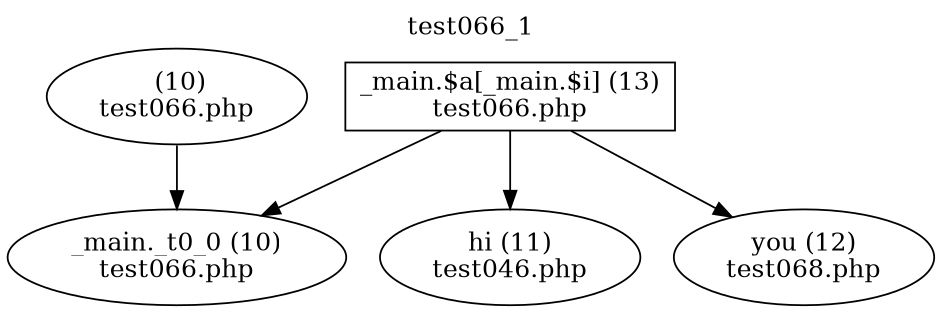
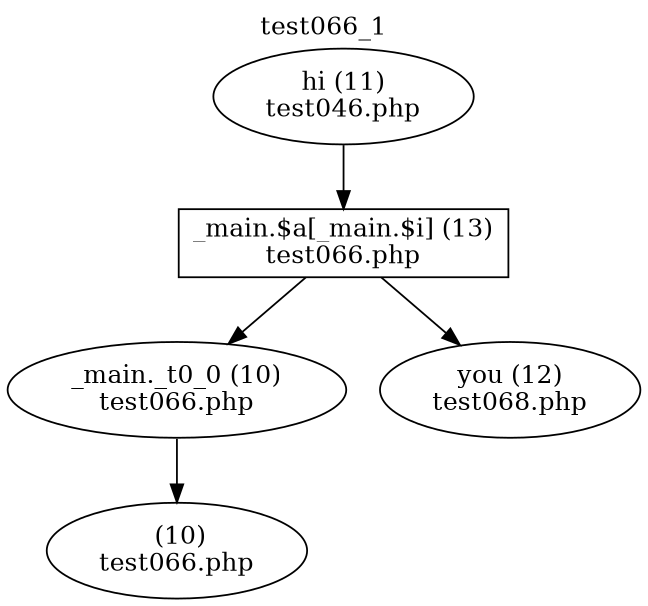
  digraph {
    label=test066_1
    labelloc=t
    node [shape=ellipse]
    n1 [label="_main.$a[_main.$i] (13)\ntest066.php" shape=box]
    n2 [label="_main._t0_0 (10)\ntest066.php"]
    n3 [label="hi (11)\ntest046.php"]
    n4 [label="you (12)\ntest068.php"]
    n5 [label=" (10)\ntest066.php"]
    n1 -> n2
-   n1 -> n3
+   n3 -> n1
    n1 -> n4
-   n5 -> n2
+   n2 -> n5
  }
